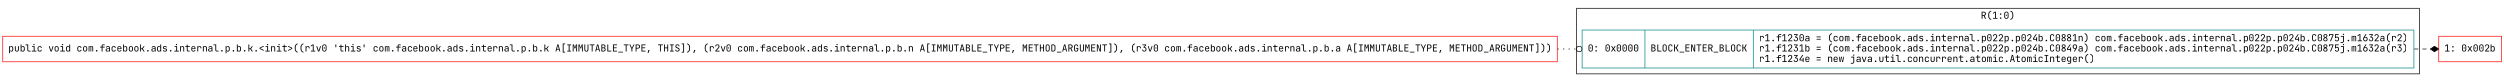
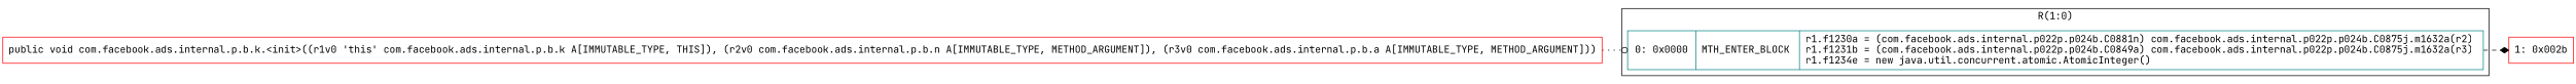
  digraph {
    rankdir=LR
    fontname="JetBrains Mono"
    node [color=red shape=record fontname="JetBrains Mono"]
    edge [fontname="JetBrains Mono"]
-   n1 [color=teal label="{0\:\ 0x0000|BLOCK_ENTER_BLOCK\l|r1.f1230a = (com.facebook.ads.internal.p022p.p024b.C0881n) com.facebook.ads.internal.p022p.p024b.C0875j.m1632a(r2)\lr1.f1231b = (com.facebook.ads.internal.p022p.p024b.C0849a) com.facebook.ads.internal.p022p.p024b.C0875j.m1632a(r3)\lr1.f1234e = new java.util.concurrent.atomic.AtomicInteger()\l}"]
+   n1 [color=teal label="{0\:\ 0x0000|MTH_ENTER_BLOCK\l|r1.f1230a = (com.facebook.ads.internal.p022p.p024b.C0881n) com.facebook.ads.internal.p022p.p024b.C0875j.m1632a(r2)\lr1.f1231b = (com.facebook.ads.internal.p022p.p024b.C0849a) com.facebook.ads.internal.p022p.p024b.C0875j.m1632a(r3)\lr1.f1234e = new java.util.concurrent.atomic.AtomicInteger()\l}"]
    n2 [label="{1\:\ 0x002b}"]
    n3 [label="{public void com.facebook.ads.internal.p.b.k.\<init\>((r1v0 'this' com.facebook.ads.internal.p.b.k A[IMMUTABLE_TYPE, THIS]), (r2v0 com.facebook.ads.internal.p.b.n A[IMMUTABLE_TYPE, METHOD_ARGUMENT]), (r3v0 com.facebook.ads.internal.p.b.a A[IMMUTABLE_TYPE, METHOD_ARGUMENT])) }"]
    subgraph cluster_1 {
      label="R(1:0)"
      n1
    }
    n1 -> n2 [style=dashed arrowhead=diamond]
    n3 -> n1 [style=dotted arrowhead=odot]
  }
